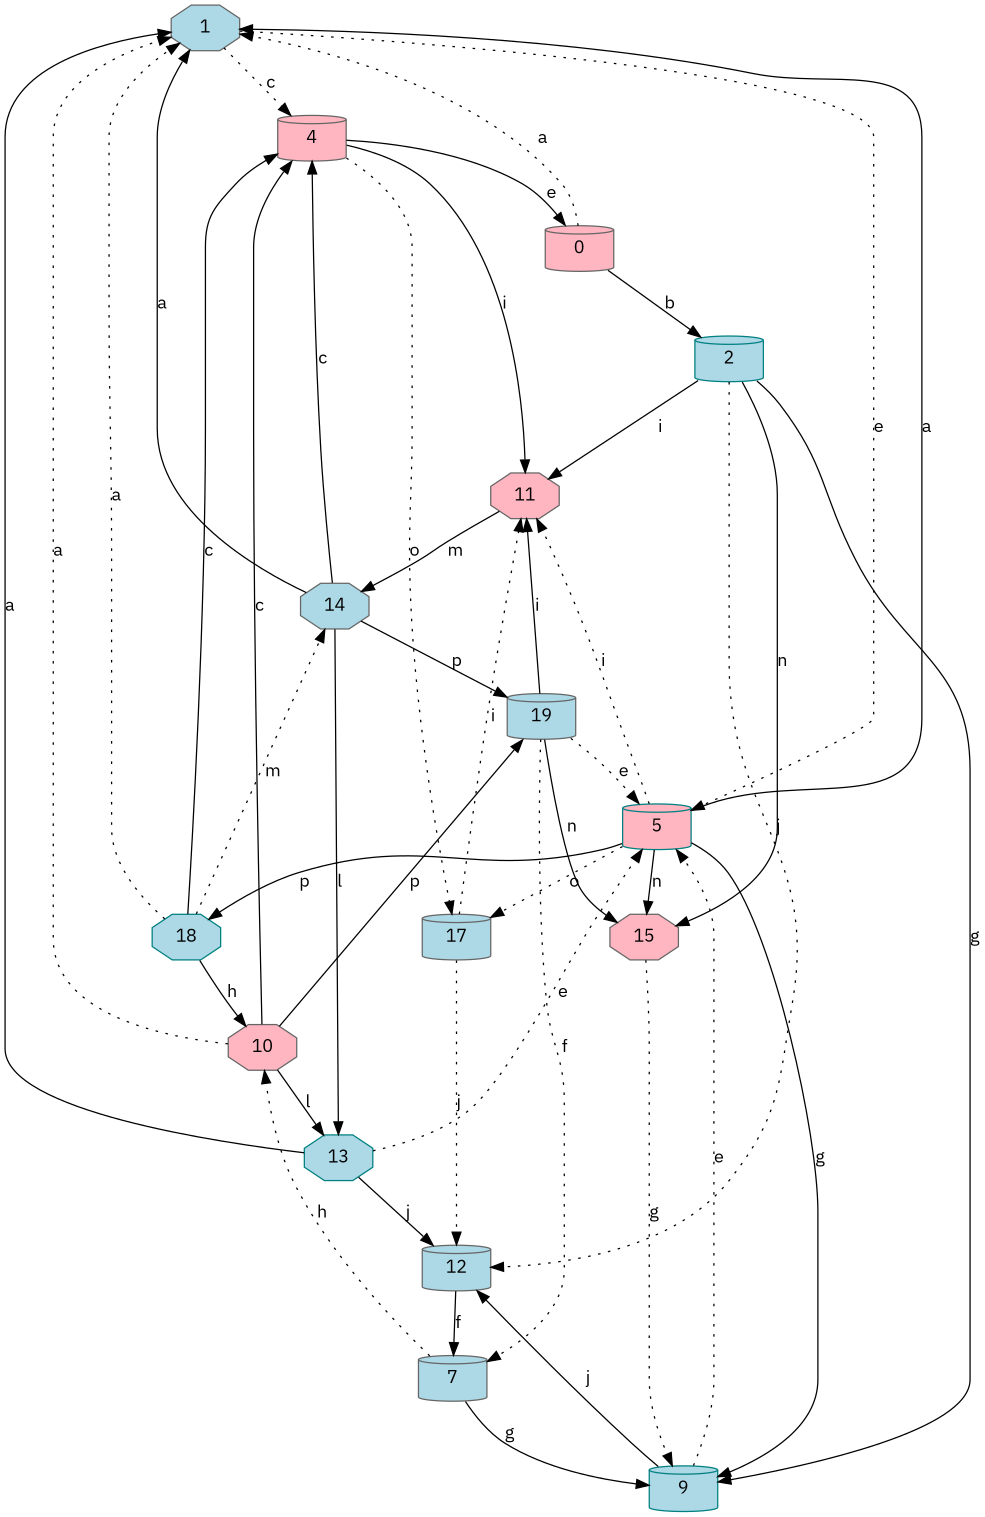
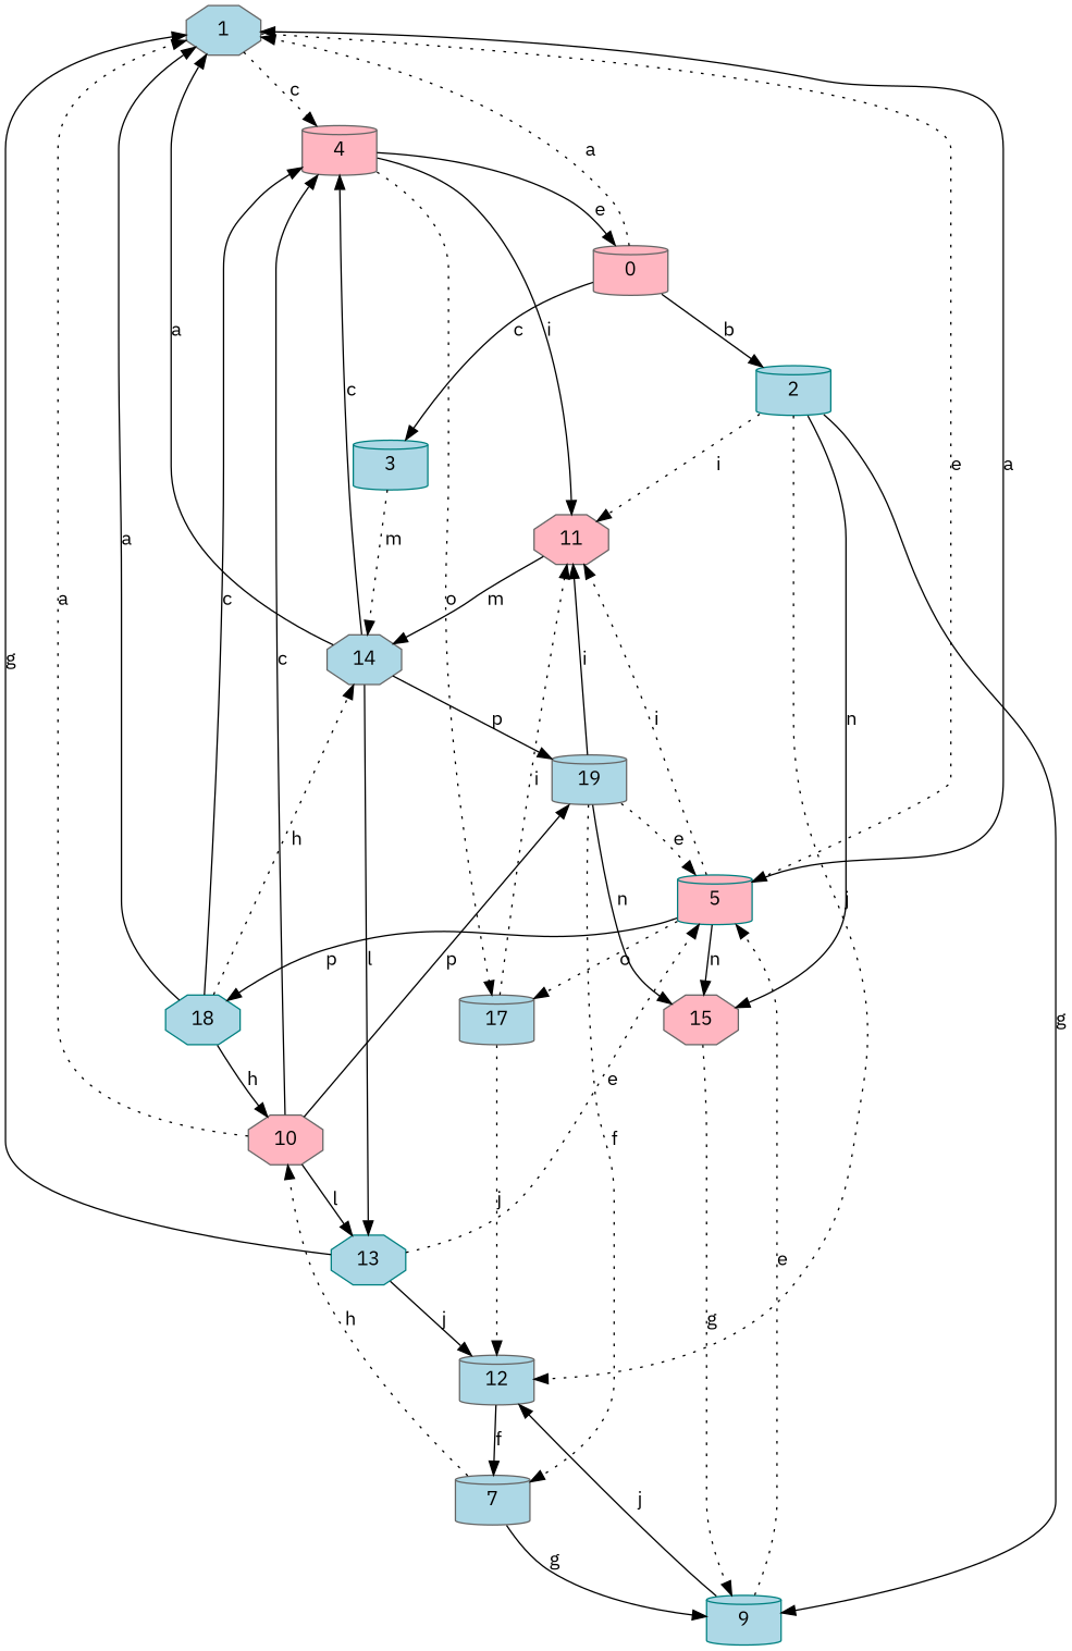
  strict digraph {
    fontname="IBM Plex Sans"
    node [color=gray40 fillcolor=lightblue fontname="IBM Plex Sans" shape=cylinder style=filled]
    edge [fontname="IBM Plex Sans" style=solid]
    1 [shape=octagon]
    4 [fillcolor=lightpink]
    5 [color=teal fillcolor=lightpink]
    11 [fillcolor=lightpink shape=octagon]
    17
    0 [fillcolor=lightpink]
    9 [color=teal]
    15 [fillcolor=lightpink shape=octagon]
    18 [color=teal shape=octagon]
    2 [color=teal]
    12
    14 [shape=octagon]
    7
+   3 [color=teal]
    13 [color=teal shape=octagon]
    19
    10 [fillcolor=lightpink shape=octagon]
    1 -> 4 [label=c style=dotted]
    1 -> 5 [label=e style=dotted]
    4 -> 11 [label=i]
    4 -> 17 [label=o style=dotted]
    4 -> 0 [label=e]
    5 -> 1 [label=a]
    5 -> 11 [label=i style=dotted]
    5 -> 17 [label=o style=dotted]
-   5 -> 9 [label=g]
    5 -> 15 [label=n]
    5 -> 18 [label=p]
    11 -> 14 [label=m]
    17 -> 11 [label=i style=dotted]
    17 -> 12 [label=j style=dotted]
    0 -> 1 [label=a style=dotted]
    0 -> 2 [label=b]
+   0 -> 3 [label=c]
    9 -> 5 [label=e style=dotted]
    9 -> 12 [label=j]
    15 -> 9 [label=g style=dotted]
-   18 -> 1 [label=a style=dotted]
+   18 -> 1 [label=a]
    18 -> 4 [label=c]
-   18 -> 14 [label=m style=dotted]
+   18 -> 14 [label=h style=dotted]
    18 -> 10 [label=h]
-   2 -> 11 [label=i]
+   2 -> 11 [label=i style=dotted]
    2 -> 9 [label=g]
    2 -> 15 [label=n]
    2 -> 12 [label=j style=dotted]
    12 -> 7 [label=f]
    14 -> 1 [label=a]
    14 -> 4 [label=c]
    14 -> 13 [label=l]
    14 -> 19 [label=p]
    7 -> 9 [label=g]
    7 -> 10 [label=h style=dotted]
-   13 -> 1 [label=a]
+   3 -> 14 [label=m style=dotted]
+   13 -> 1 [label=g]
    13 -> 5 [label=e style=dotted]
    13 -> 12 [label=j]
    19 -> 5 [label=e style=dotted]
    19 -> 11 [label=i]
    19 -> 15 [label=n]
    19 -> 7 [label=f style=dotted]
    10 -> 1 [label=a style=dotted]
    10 -> 4 [label=c]
    10 -> 13 [label=l]
    10 -> 19 [label=p]
  }
